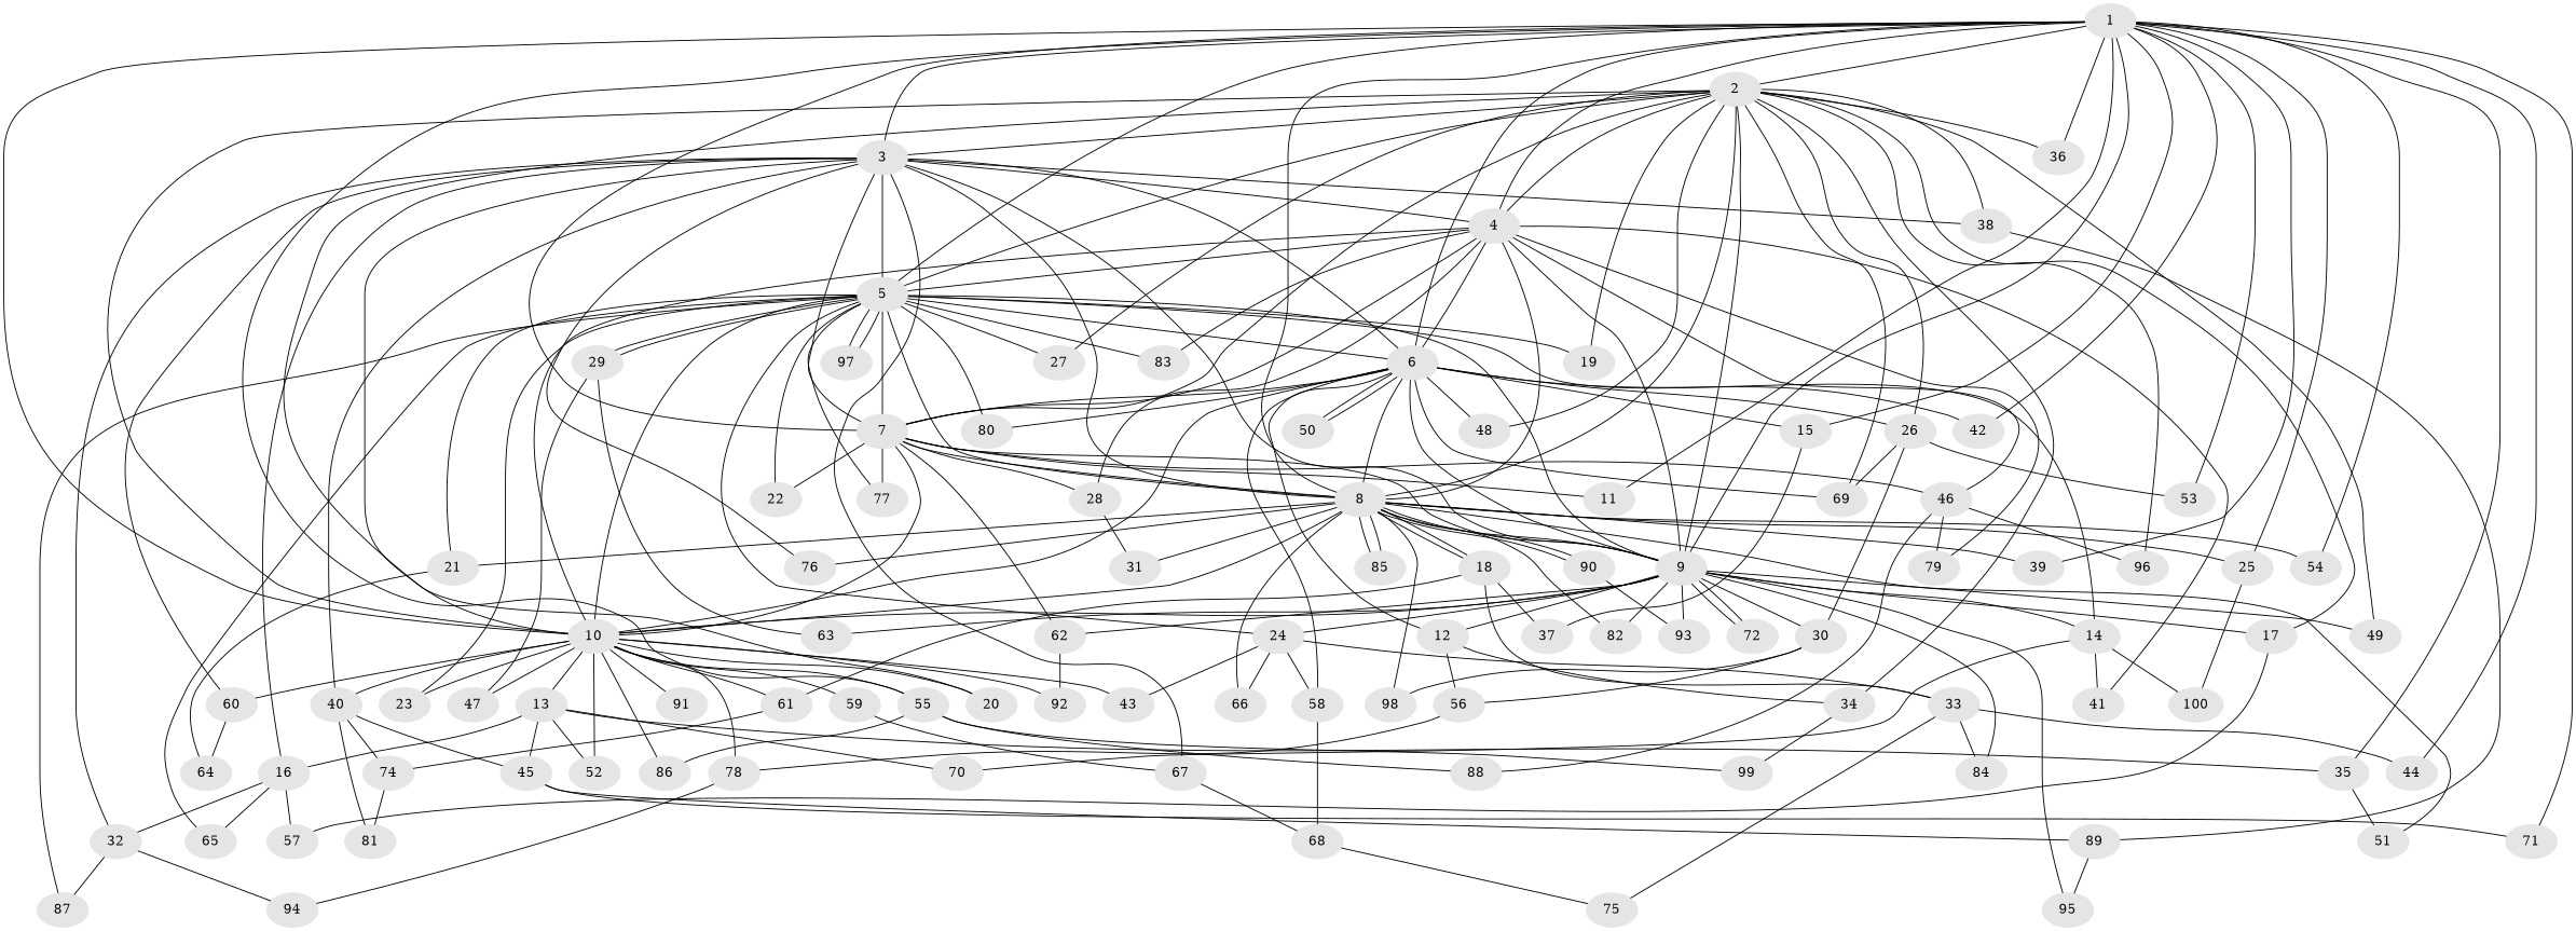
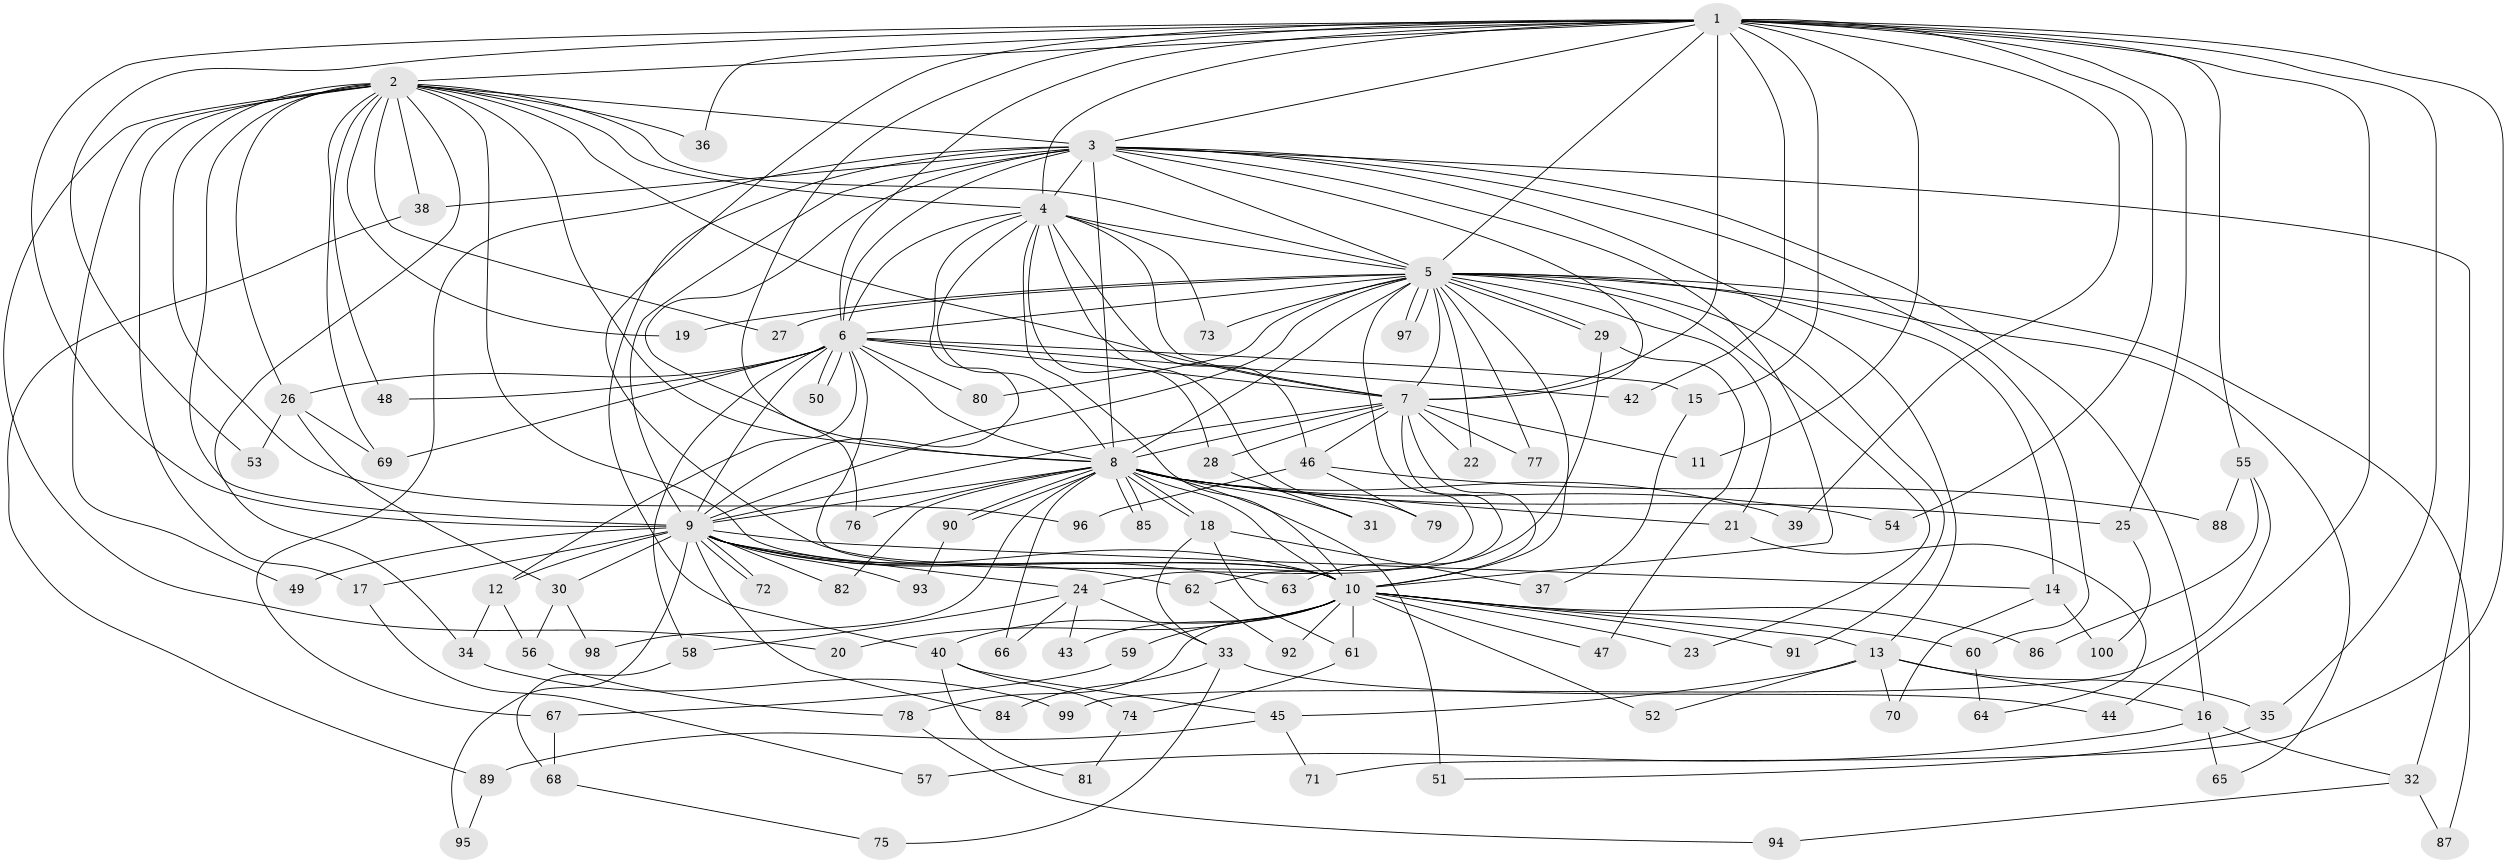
  graph {
    node [color=gray90 style=filled]
    1
    2
    3
    4
    5
    6
    7
    8
    9
    10
    11
    15
    25
    35
    36
    39
    42
    44
    53
    54
    55
    71
    17
    19
    20
    26
    27
    34
    38
    48
    49
    96
    69
    13
    16
    32
    40
    60
    67
    76
    28
-   41
    46
    79
-   83
+   83 [label=73]
    14
    21
    22
    23
    24
    29
    65
    77
    80
    87
    91
    97
    12
    50
    58
    62
    18
    31
    51
    66
    82
    85
    90
    98
    30
    63
    72
    84
    93
    95
    59
    43
    47
    52
    61
    78
    86
    92
    37
    100
    99
    88
    57
    89
    45
    70
    94
    74
    81
    64
    68
    33
    56
    75
    1 -- 2
    1 -- 3
    1 -- 4
    1 -- 5
    1 -- 6
    1 -- 7
    1 -- 8
    1 -- 9
    1 -- 10
    1 -- 11
    1 -- 15
    1 -- 25
    1 -- 35
    1 -- 36
    1 -- 39
    1 -- 42
    1 -- 44
    1 -- 53
    1 -- 54
    1 -- 55
    1 -- 71
    2 -- 3
    2 -- 4
    2 -- 5
    2 -- 7
    2 -- 8
    2 -- 9
    2 -- 10
    2 -- 36
    2 -- 17
    2 -- 19
    2 -- 20
    2 -- 26
    2 -- 27
    2 -- 34
    2 -- 38
    2 -- 48
    2 -- 49
    2 -- 96
    2 -- 69
    3 -- 4
    3 -- 5
    3 -- 6
    3 -- 7
    3 -- 8
    3 -- 9
    3 -- 10
    3 -- 38
+   3 -- 13
    3 -- 16
    3 -- 32
    3 -- 40
    3 -- 60
    3 -- 67
    3 -- 76
    4 -- 5
    4 -- 6
    4 -- 7
    4 -- 8
    4 -- 9
    4 -- 10
    4 -- 28
-   4 -- 41
    4 -- 46
    4 -- 79
    4 -- 83
    5 -- 6
    5 -- 7
    5 -- 8
    5 -- 9
    5 -- 10
    5 -- 19
    5 -- 27
    5 -- 83
    5 -- 14
    5 -- 21
    5 -- 22
    5 -- 23
    5 -- 24
    5 -- 29
    5 -- 29
    5 -- 65
    5 -- 77
    5 -- 80
    5 -- 87
+   5 -- 91
    5 -- 97
    5 -- 97
    6 -- 7
    6 -- 8
    6 -- 9
    6 -- 10
    6 -- 15
    6 -- 42
    6 -- 26
    6 -- 48
    6 -- 69
    6 -- 80
    6 -- 12
    6 -- 50
    6 -- 50
    6 -- 58
    7 -- 8
    7 -- 9
    7 -- 10
    7 -- 11
    7 -- 28
    7 -- 46
    7 -- 22
    7 -- 77
    7 -- 62
    8 -- 9
    8 -- 10
    8 -- 25
    8 -- 39
    8 -- 54
    8 -- 76
    8 -- 21
    8 -- 18
    8 -- 18
    8 -- 31
    8 -- 51
    8 -- 66
    8 -- 82
    8 -- 85
    8 -- 85
    8 -- 90
    8 -- 90
    8 -- 98
    9 -- 10
    9 -- 17
    9 -- 49
    9 -- 14
    9 -- 24
    9 -- 12
    9 -- 62
    9 -- 82
    9 -- 30
    9 -- 63
    9 -- 72
    9 -- 72
    9 -- 84
    9 -- 93
    9 -- 95
-   10 -- 55
    10 -- 20
    10 -- 13
    10 -- 40
    10 -- 60
    10 -- 23
    10 -- 91
    10 -- 59
    10 -- 43
    10 -- 47
    10 -- 52
    10 -- 61
    10 -- 78
    10 -- 86
    10 -- 92
    15 -- 37
    25 -- 100
    35 -- 51
    55 -- 86
    55 -- 99
    55 -- 88
    17 -- 57
    26 -- 53
    26 -- 69
    26 -- 30
    34 -- 99
    38 -- 89
    13 -- 35
    13 -- 16
    13 -- 52
    13 -- 45
    13 -- 70
    16 -- 32
    16 -- 65
    16 -- 57
    32 -- 87
    32 -- 94
    40 -- 45
    40 -- 74
    40 -- 81
    60 -- 64
    67 -- 68
    28 -- 31
    46 -- 96
    46 -- 79
    46 -- 88
-   14 -- 41
    14 -- 100
    14 -- 70
    21 -- 64
    24 -- 58
    24 -- 66
    24 -- 43
    24 -- 33
    29 -- 63
    29 -- 47
    12 -- 34
    12 -- 56
    58 -- 68
    62 -- 92
    18 -- 61
    18 -- 37
    18 -- 33
    90 -- 93
    30 -- 98
    30 -- 56
    59 -- 67
    61 -- 74
    78 -- 94
    89 -- 95
    45 -- 71
    45 -- 89
    74 -- 81
    68 -- 75
    33 -- 44
    33 -- 84
    33 -- 75
    56 -- 78
  }
